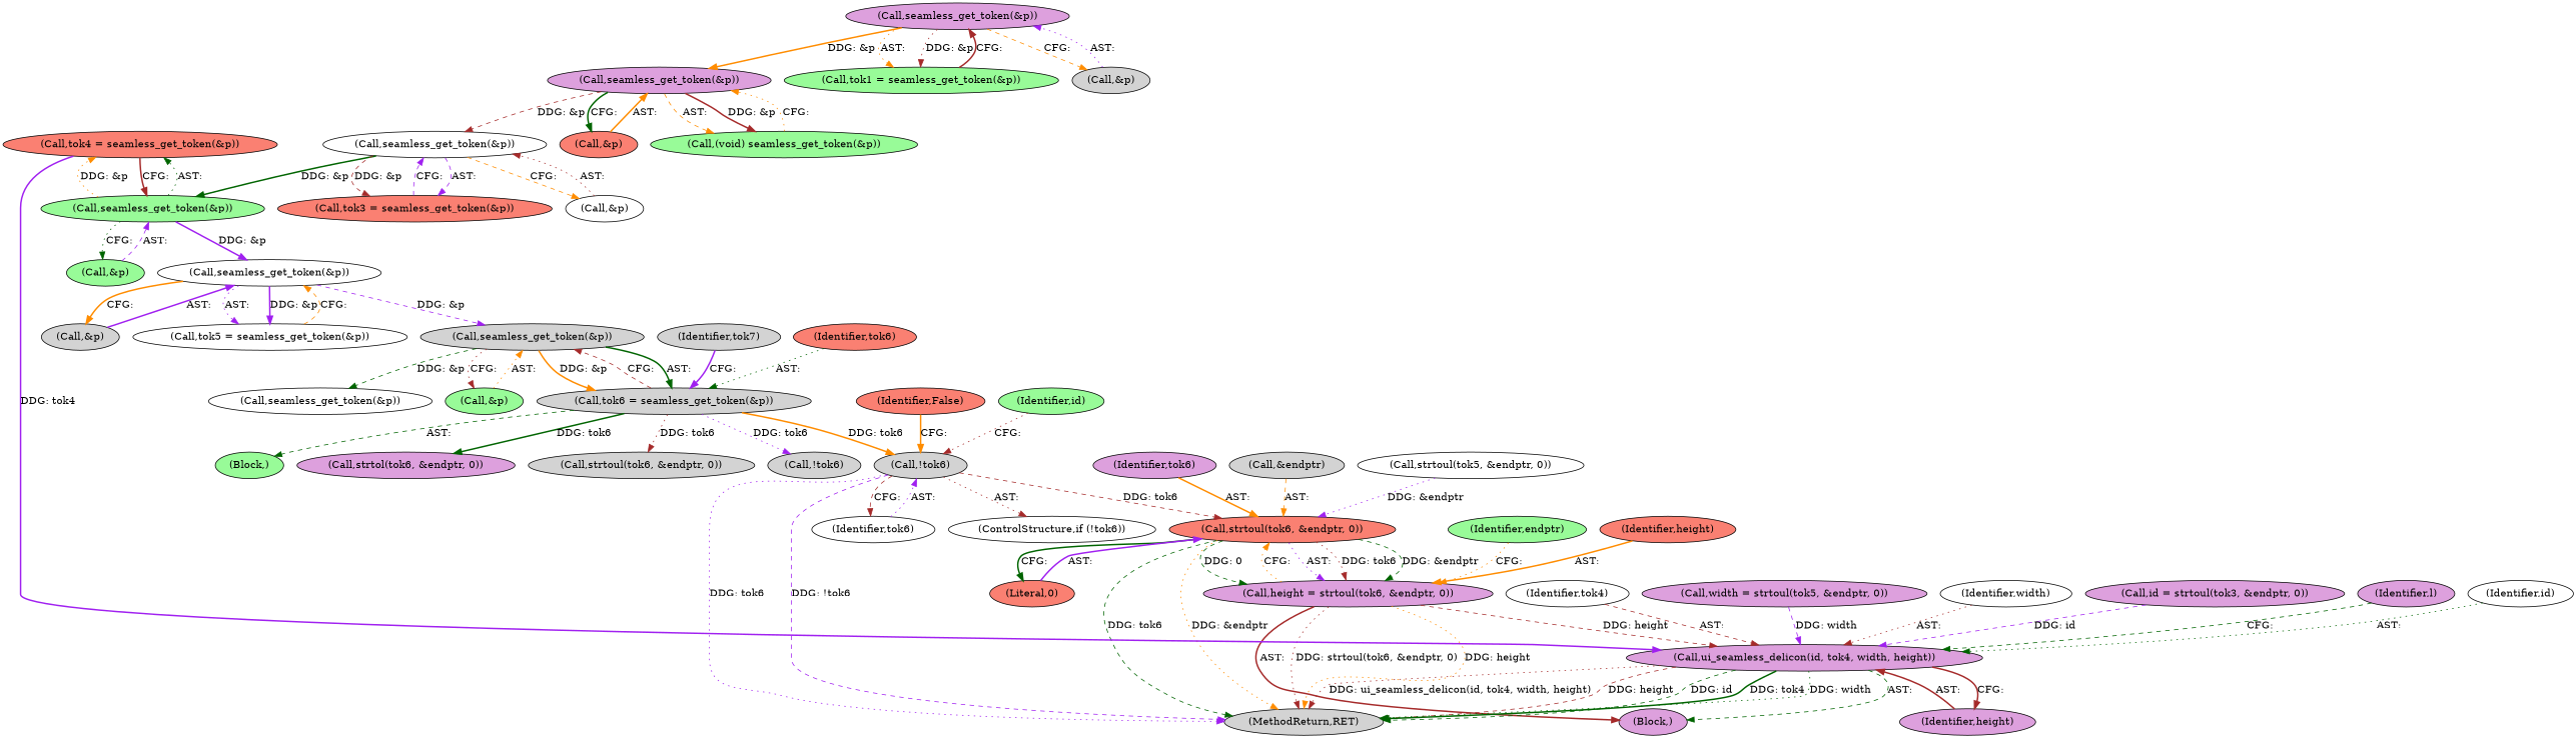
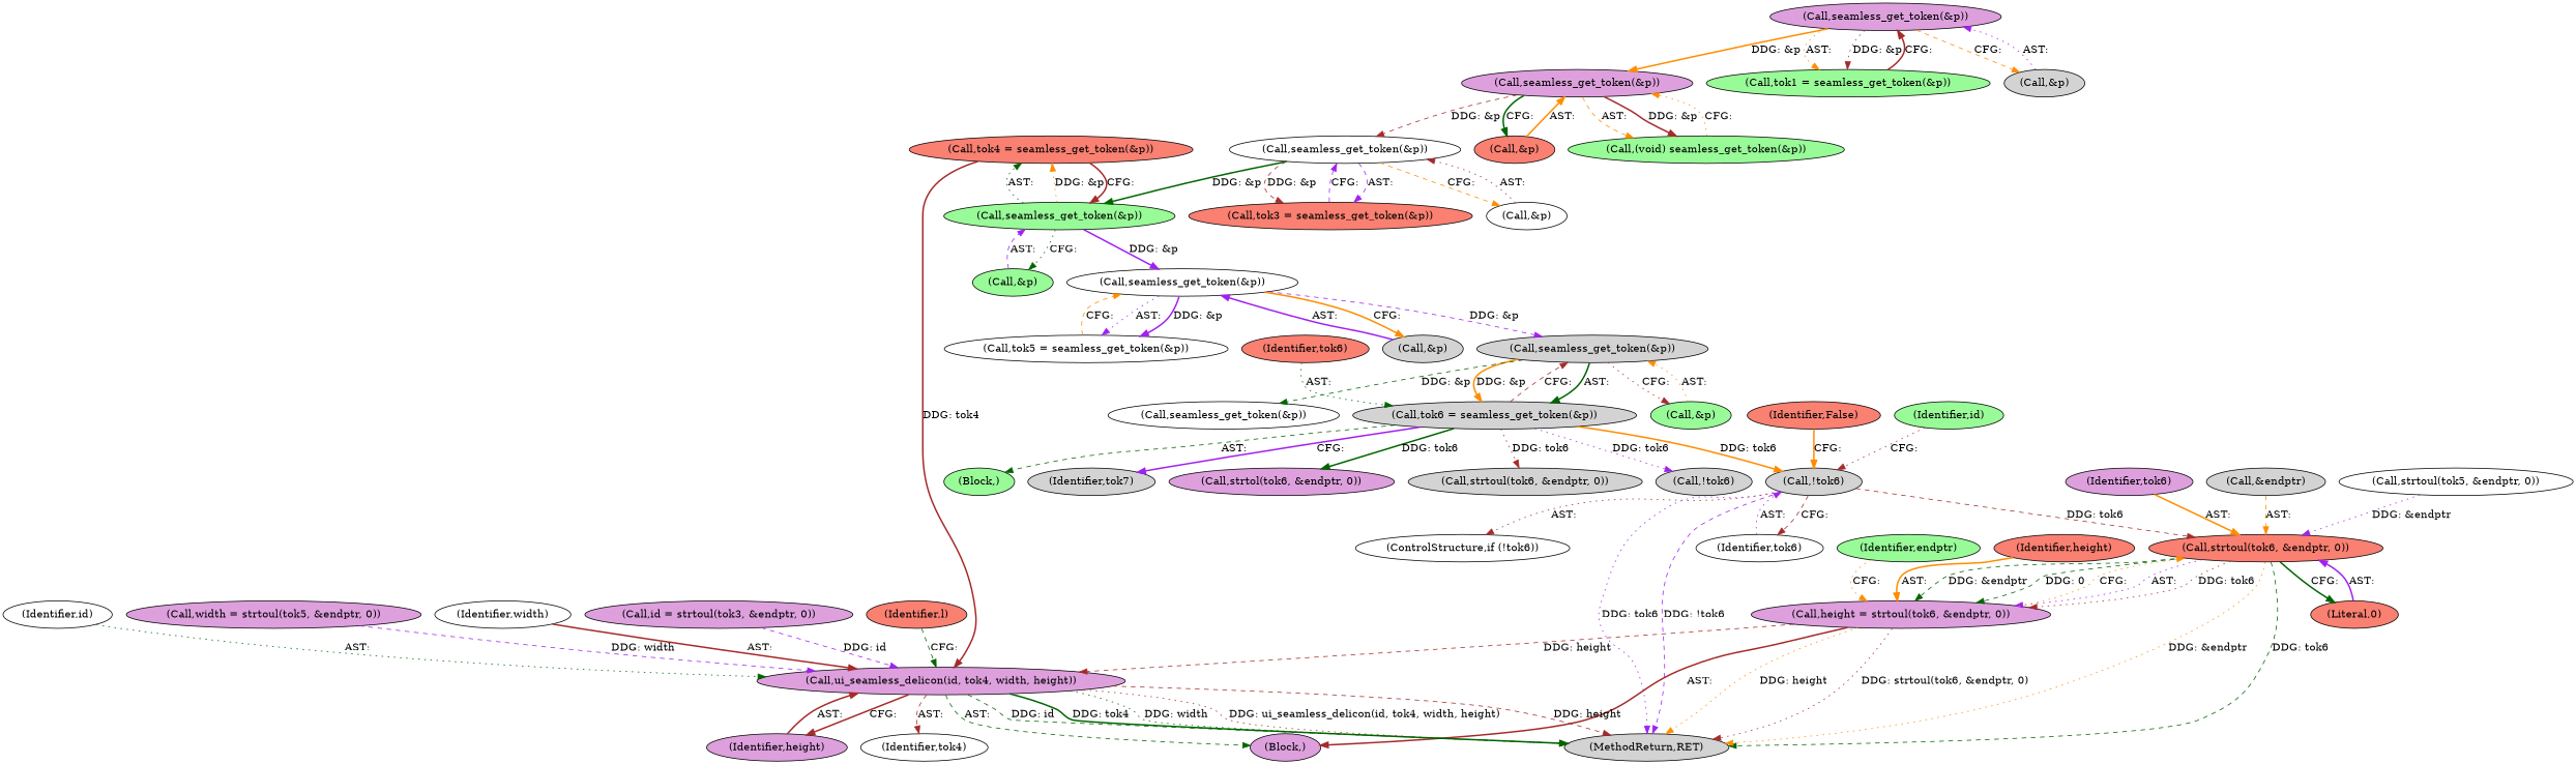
  digraph {
    node [fillcolor=white style=filled]
    edge [color=brown style=dotted]
    n1 [fillcolor=lightgrey label="(Call,!tok6)"]
    n2 [fillcolor=salmon label="(Call,strtoul(tok6, &endptr, 0))"]
    n3 [label="(Identifier,tok6)"]
    n4 [label="(ControlStructure,if (!tok6))"]
    n5 [fillcolor=lightgrey label="(MethodReturn,RET)"]
    n6 [fillcolor=plum label="(Call,height = strtoul(tok6, &endptr, 0))"]
    n7 [fillcolor=salmon label="(Literal,0)"]
    n8 [fillcolor=lightgrey label="(Call,tok6 = seamless_get_token(&p))"]
    n9 [fillcolor=lightgrey label="(Call,seamless_get_token(&p))"]
    n10 [fillcolor=plum label="(Call,strtol(tok6, &endptr, 0))"]
    n11 [fillcolor=lightgrey label="(Call,strtoul(tok6, &endptr, 0))"]
    n12 [fillcolor=lightgrey label="(Call,!tok6)"]
    n13 [fillcolor=palegreen label="(Block,)"]
    n14 [label="(Call,seamless_get_token(&p))"]
    n15 [fillcolor=palegreen label="(Call,&p)"]
    n16 [label="(Call,seamless_get_token(&p))"]
    n17 [fillcolor=lightgrey label="(Call,&p)"]
    n18 [label="(Call,tok5 = seamless_get_token(&p))"]
    n19 [fillcolor=palegreen label="(Call,seamless_get_token(&p))"]
    n20 [fillcolor=palegreen label="(Call,&p)"]
    n21 [fillcolor=salmon label="(Call,tok4 = seamless_get_token(&p))"]
    n22 [fillcolor=plum label="(Call,ui_seamless_delicon(id, tok4, width, height))"]
    n23 [label="(Call,seamless_get_token(&p))"]
    n24 [label="(Call,&p)"]
    n25 [fillcolor=salmon label="(Call,tok3 = seamless_get_token(&p))"]
    n26 [fillcolor=plum label="(Call,seamless_get_token(&p))"]
    n27 [fillcolor=salmon label="(Call,&p)"]
    n28 [fillcolor=palegreen label="(Call,(void) seamless_get_token(&p))"]
    n29 [fillcolor=plum label="(Call,seamless_get_token(&p))"]
    n30 [fillcolor=palegreen label="(Call,tok1 = seamless_get_token(&p))"]
    n31 [fillcolor=lightgrey label="(Call,&p)"]
    n32 [fillcolor=plum label="(Block,)"]
    n33 [fillcolor=plum label="(Identifier,height)"]
    n34 [fillcolor=plum label="(Identifier,tok6)"]
    n35 [fillcolor=lightgrey label="(Identifier,tok7)"]
    n36 [label="(Identifier,tok4)"]
    n37 [fillcolor=plum label="(Call,width = strtoul(tok5, &endptr, 0))"]
    n38 [fillcolor=lightgrey label="(Call,&endptr)"]
    n39 [label="(Identifier,width)"]
    n40 [fillcolor=plum label="(Call,id = strtoul(tok3, &endptr, 0))"]
    n41 [fillcolor=salmon label="(Identifier,False)"]
    n42 [fillcolor=palegreen label="(Identifier,endptr)"]
    n43 [fillcolor=salmon label="(Identifier,height)"]
-   n44 [fillcolor=plum label="(Identifier,l)"]
+   n44 [fillcolor=salmon label="(Identifier,l)"]
    n45 [fillcolor=salmon label="(Identifier,tok6)"]
    n46 [label="(Identifier,id)"]
    n47 [label="(Call,strtoul(tok5, &endptr, 0))"]
    n48 [fillcolor=palegreen label="(Identifier,id)"]
    n1 -> n2 [label="DDG: tok6" style=dashed]
    n1 -> n3 [label="CFG: " style=dashed]
    n1 -> n4 [label="AST: "]
    n1 -> n5 [color=purple label="DDG: tok6"]
    n1 -> n5 [color=purple label="DDG: !tok6" style=dashed]
    n2 -> n5 [color=darkgreen label="DDG: tok6" style=dashed]
    n2 -> n5 [color=darkorange label="DDG: &endptr"]
    n2 -> n6 [color=purple label="AST: "]
    n2 -> n6 [label="DDG: tok6"]
    n2 -> n6 [color=darkgreen label="DDG: &endptr" style=dashed]
    n2 -> n6 [color=darkgreen label="DDG: 0" style=dashed]
    n2 -> n7 [color=darkgreen label="CFG: " style=bold]
    n3 -> n1 [color=purple label="AST: "]
    n6 -> n2 [color=darkorange label="CFG: "]
    n6 -> n5 [label="DDG: strtoul(tok6, &endptr, 0)"]
    n6 -> n5 [color=darkorange label="DDG: height"]
    n6 -> n22 [label="DDG: height" style=dashed]
    n6 -> n32 [label="AST: " style=bold]
    n7 -> n2 [color=purple label="AST: " style=bold]
    n8 -> n1 [color=darkorange label="DDG: tok6" style=bold]
    n8 -> n9 [label="CFG: " style=dashed]
    n8 -> n10 [color=darkgreen label="DDG: tok6" style=bold]
    n8 -> n11 [label="DDG: tok6"]
    n8 -> n12 [color=purple label="DDG: tok6"]
    n8 -> n13 [color=darkgreen label="AST: " style=dashed]
    n9 -> n8 [color=darkgreen label="AST: " style=bold]
    n9 -> n8 [color=darkorange label="DDG: &p" style=bold]
    n9 -> n14 [color=darkgreen label="DDG: &p" style=dashed]
    n9 -> n15 [label="CFG: "]
    n15 -> n9 [color=darkorange label="AST: "]
    n16 -> n9 [color=purple label="DDG: &p" style=dashed]
    n16 -> n17 [color=darkorange label="CFG: " style=bold]
    n16 -> n18 [color=purple label="AST: "]
    n16 -> n18 [color=purple label="DDG: &p" style=bold]
    n17 -> n16 [color=purple label="AST: " style=bold]
    n18 -> n16 [color=darkorange label="CFG: " style=dashed]
    n19 -> n16 [color=purple label="DDG: &p" style=bold]
    n19 -> n20 [color=darkgreen label="CFG: "]
    n19 -> n21 [color=darkgreen label="AST: "]
    n19 -> n21 [color=darkorange label="DDG: &p"]
    n20 -> n19 [color=purple label="AST: " style=dashed]
    n21 -> n19 [label="CFG: " style=bold]
-   n21 -> n22 [color=purple label="DDG: tok4" style=bold]
+   n21 -> n22 [label="DDG: tok4" style=bold]
    n22 -> n5 [label="DDG: ui_seamless_delicon(id, tok4, width, height)"]
    n22 -> n5 [label="DDG: height" style=dashed]
    n22 -> n5 [color=darkgreen label="DDG: id" style=dashed]
    n22 -> n5 [color=darkgreen label="DDG: tok4" style=bold]
    n22 -> n5 [color=darkgreen label="DDG: width"]
    n22 -> n32 [color=darkgreen label="AST: " style=dashed]
    n22 -> n33 [label="CFG: " style=bold]
    n23 -> n19 [color=darkgreen label="DDG: &p" style=bold]
    n23 -> n24 [color=darkorange label="CFG: " style=dashed]
    n23 -> n25 [color=purple label="AST: " style=dashed]
    n23 -> n25 [label="DDG: &p" style=dashed]
    n24 -> n23 [label="AST: "]
    n25 -> n23 [color=purple label="CFG: " style=dashed]
    n26 -> n23 [label="DDG: &p" style=dashed]
    n26 -> n27 [color=darkgreen label="CFG: " style=bold]
    n26 -> n28 [color=darkorange label="AST: " style=dashed]
    n26 -> n28 [label="DDG: &p" style=bold]
    n27 -> n26 [color=darkorange label="AST: " style=bold]
    n28 -> n26 [color=darkorange label="CFG: "]
    n29 -> n26 [color=darkorange label="DDG: &p" style=bold]
    n29 -> n30 [color=darkorange label="AST: "]
    n29 -> n30 [label="DDG: &p"]
    n29 -> n31 [color=darkorange label="CFG: " style=dashed]
    n30 -> n29 [label="CFG: " style=bold]
    n31 -> n29 [color=purple label="AST: "]
    n33 -> n22 [label="AST: " style=bold]
    n34 -> n2 [color=darkorange label="AST: " style=bold]
-   n35 -> n8 [color=purple label="CFG: " style=bold]
-   n36 -> n22 [label="AST: " style=dashed]
+   n8 -> n35 [color=purple label="CFG: " style=bold]
+   n22 -> n36 [label="AST: " style=dashed]
    n37 -> n22 [color=purple label="DDG: width" style=dashed]
    n38 -> n2 [color=darkorange label="AST: " style=dashed]
-   n39 -> n22 [label="AST: "]
+   n39 -> n22 [label="AST: " style=bold]
    n40 -> n22 [color=purple label="DDG: id" style=dashed]
    n41 -> n1 [color=darkorange label="CFG: " style=bold]
    n42 -> n6 [color=darkorange label="CFG: "]
    n43 -> n6 [color=darkorange label="AST: " style=bold]
    n44 -> n22 [color=darkgreen label="CFG: " style=dashed]
    n45 -> n8 [color=darkgreen label="AST: "]
    n46 -> n22 [color=darkgreen label="AST: "]
    n47 -> n2 [color=purple label="DDG: &endptr"]
    n48 -> n1 [label="CFG: "]
  }
